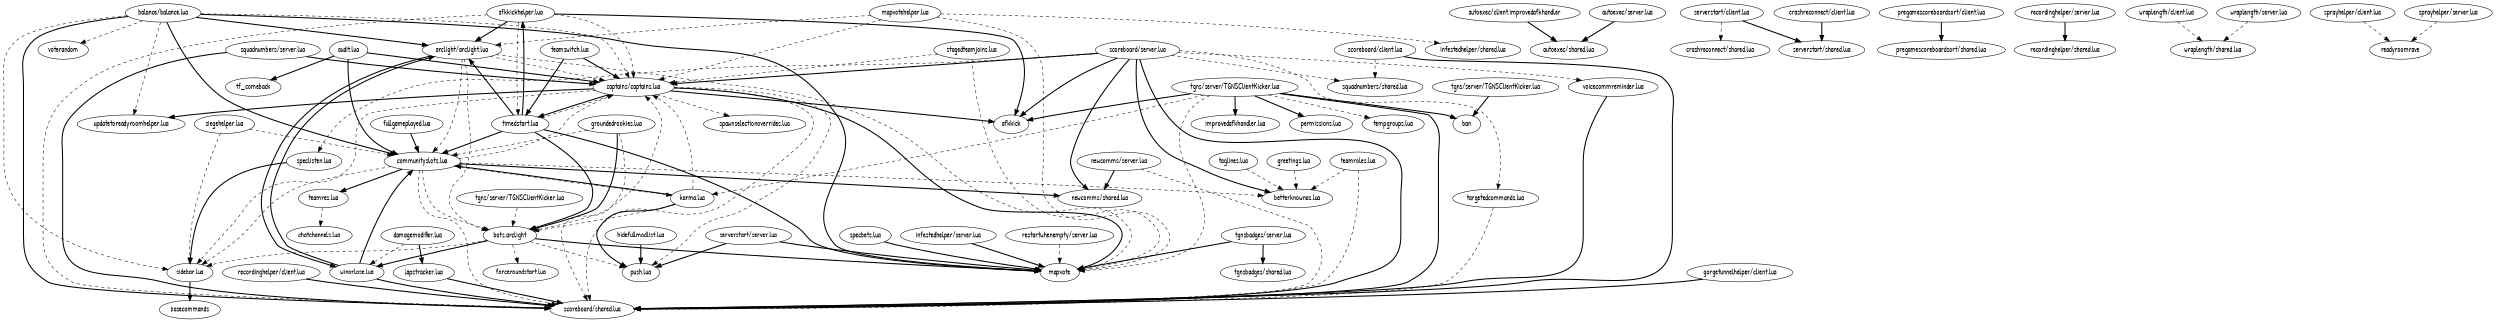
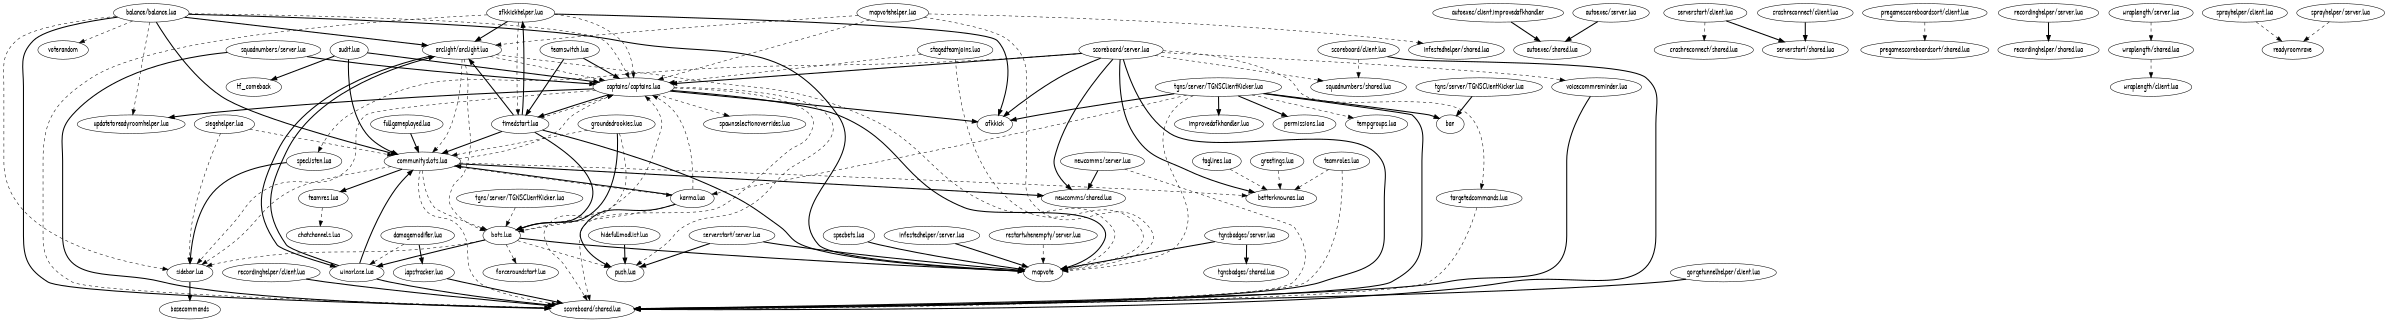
  digraph {
    fontname="Patrick Hand"
    node [fontname="Patrick Hand"]
    edge [fontname="Patrick Hand" style=bold]
    n1 [label="afkkickhelper.lua"]
    n2 [label="arclight/arclight.lua"]
    n3 [label="captains/captains.lua"]
    n4 [label="scoreboard/shared.lua"]
    n5 [label="timedstart.lua"]
    afkkick
-   n7 [label="bots.arclight"]
+   n7 [label="bots.lua"]
    n8 [label="communityslots.lua"]
    n9 [label="winorlose.lua"]
    mapvote
    n11 [label="sidebar.lua"]
    n12 [label="updatetoreadyroomhelper.lua"]
    n13 [label="push.lua"]
    n14 [label="spawnselectionoverrides.lua"]
    n15 [label="forceroundstart.lua"]
    n16 [label="betterknownas.lua"]
    n17 [label="karma.lua"]
    n18 [label="newcomms/shared.lua"]
    n19 [label="teamres.lua"]
    basecommands
    n21 [label="chatchannels.lua"]
    n22 [label="audit.lua"]
    tf_comeback
    n24 [label="autoexec/shared.lua"]
    n25 [label="balance/balance.lua"]
    voterandom
    n27 [label="crashreconnect/shared.lua"]
    n28 [label="damagemodifier.lua"]
    n29 [label="lapstracker.lua"]
    n30 [label="fullgameplayed.lua"]
    n31 [label="greetings.lua"]
    n32 [label="groundedrookies.lua"]
    n33 [label="hidefullmodlist.lua"]
    n34 [label="improvedafkhandler.lua"]
    n35 [label="infestedhelper/shared.lua"]
    n36 [label="mapvotehelper.lua"]
    n37 [label="permissions.lua"]
    n38 [label="pregamescoreboardsort/shared.lua"]
    n39 [label="recordinghelper/shared.lua"]
    n40 [label="serverstart/shared.lua"]
    n41 [label="siegehelper.lua"]
    n42 [label="specbets.lua"]
    n43 [label="speclisten.lua"]
    n44 [label="squadnumbers/shared.lua"]
    n45 [label="stagedteamjoins.lua"]
    n46 [label="taglines.lua"]
    n47 [label="targetedcommands.lua"]
    n48 [label="teamroles.lua"]
    n49 [label="teamswitch.lua"]
    n50 [label="tempgroups.lua"]
    n51 [label="tgnsbadges/shared.lua"]
    n52 [label="voicecommreminder.lua"]
    n53 [label="wraplength/shared.lua"]
    n54 [label="autoexec/client.improvedafkhandler"]
    n55 [label="autoexec/server.lua"]
    n56 [label="crashreconnect/client.lua"]
    n57 [label="gorgetunnelhelper/client.lua"]
    n58 [label="infestedhelper/server.lua"]
    n59 [label="newcomms/server.lua"]
    n60 [label="pregamescoreboardsort/client.lua"]
    n61 [label="recordinghelper/client.lua"]
    n62 [label="recordinghelper/server.lua"]
    n63 [label="restartwhenempty/server.lua"]
    n64 [label="scoreboard/client.lua"]
    n65 [label="scoreboard/server.lua"]
    n66 [label="serverstart/client.lua"]
    n67 [label="serverstart/server.lua"]
    n68 [label="sprayhelper/client.lua"]
    readyroomrave
    n70 [label="sprayhelper/server.lua"]
    n71 [label="squadnumbers/server.lua"]
    n72 [label="tgnsbadges/server.lua"]
    n73 [label="wraplength/client.lua"]
    n74 [label="wraplength/server.lua"]
    n75 [label="tgns/server/TGNSClientKicker.lua"]
    ban
    n77 [label="tgns/server/TGNSClientKicker.lua"]
    n78 [label="tgns/server/TGNSClientKicker.lua"]
    n1 -> n2
    n1 -> n3 [style=dashed]
    n1 -> n4 [style=dashed]
    n1 -> n5 [style=dashed]
    n1 -> afkkick
    n2 -> n3 [style=dashed]
    n2 -> n7 [style=dashed]
    n2 -> n8 [style=dashed]
    n2 -> n9
    n2 -> mapvote [style=dashed]
    n3 -> n4 [style=dashed]
    n3 -> n5
    n3 -> afkkick
    n3 -> mapvote
    n3 -> n11 [style=dashed]
    n3 -> n12
    n3 -> n13 [style=dashed]
    n3 -> n14 [style=dashed]
    n5 -> n1
    n5 -> n2
    n5 -> n3 [style=dashed]
    n5 -> n7
    n5 -> n8
    n5 -> mapvote
    n7 -> n3 [style=dashed]
    n7 -> n9
    n7 -> mapvote
    n7 -> n11 [style=dashed]
    n7 -> n13 [style=dashed]
    n7 -> n15 [style=dashed]
    n8 -> n3 [style=dashed]
    n8 -> n4 [style=dashed]
    n8 -> n7 [style=dashed]
    n8 -> n11 [style=dashed]
    n8 -> n16 [style=dashed]
    n8 -> n17 [style=dashed]
    n8 -> n18
    n8 -> n19
    n9 -> n2
    n9 -> n4
    n9 -> n8
    n11 -> basecommands
    n17 -> n3 [style=dashed]
    n17 -> n7 [style=dashed]
    n17 -> n8
    n17 -> n13
    n19 -> n21 [style=dashed]
    n22 -> n3
    n22 -> n8
    n22 -> tf_comeback
    n25 -> n2
    n25 -> n3 [style=dashed]
    n25 -> n4
    n25 -> n8
    n25 -> mapvote
    n25 -> n11 [style=dashed]
    n25 -> n12 [style=dashed]
    n25 -> voterandom [style=dashed]
    n28 -> n9 [style=dashed]
    n28 -> n29
    n29 -> n4
    n30 -> n8
    n31 -> n16 [style=dashed]
    n32 -> n4 [style=dashed]
    n32 -> n7
    n32 -> n8 [style=dashed]
    n33 -> n13
    n36 -> n2 [style=dashed]
    n36 -> n3 [style=dashed]
    n36 -> mapvote [style=dashed]
    n36 -> n35 [style=dashed]
    n41 -> n8 [style=dashed]
    n41 -> n11 [style=dashed]
    n42 -> mapvote
    n43 -> n11
    n45 -> n3 [style=dashed]
    n45 -> mapvote [style=dashed]
    n46 -> n16 [style=dashed]
    n47 -> n4 [style=dashed]
    n48 -> n4 [style=dashed]
    n48 -> n16 [style=dashed]
    n49 -> n3
    n49 -> n5
    n52 -> n4
    n54 -> n24
    n55 -> n24
    n56 -> n40
    n57 -> n4
    n58 -> mapvote
    n59 -> n4 [style=dashed]
    n59 -> n18
-   n60 -> n38
+   n60 -> n38 [style=dashed]
    n61 -> n4
    n62 -> n39
    n63 -> mapvote [style=dashed]
    n64 -> n4
    n64 -> n44 [style=dashed]
    n65 -> n3
    n65 -> n4
    n65 -> afkkick
    n65 -> n16
    n65 -> n18
    n65 -> n43 [style=dashed]
    n65 -> n44 [style=dashed]
    n65 -> n47 [style=dashed]
    n65 -> n52 [style=dashed]
    n66 -> n27 [style=dashed]
    n66 -> n40
    n67 -> mapvote
    n67 -> n13
    n68 -> readyroomrave [style=dashed]
    n70 -> readyroomrave [style=dashed]
    n71 -> n3
    n71 -> n4
    n72 -> mapvote
    n72 -> n51
-   n73 -> n53 [style=dashed]
+   n53 -> n73 [style=dashed]
    n74 -> n53 [style=dashed]
    n75 -> ban
    n77 -> n4
    n77 -> afkkick
    n77 -> mapvote [style=dashed]
    n77 -> n17 [style=dashed]
    n77 -> n34
    n77 -> n37
    n77 -> n50 [style=dashed]
    n77 -> ban
    n78 -> n7 [style=dashed]
  }
